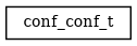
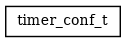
  digraph {
    rankdir=LR
    fontname="DejaVu Serif"
-   n1 [color=black fillcolor=white fontname="DejaVu Serif" fontsize=10 height=0.2 label=conf_conf_t shape=record style=filled width=0.4]
+   n1 [color=black fillcolor=white fontname="DejaVu Serif" fontsize=10 height=0.2 label=timer_conf_t shape=record style=filled width=0.4]
  }
